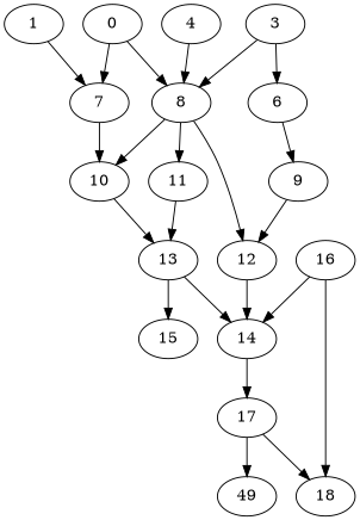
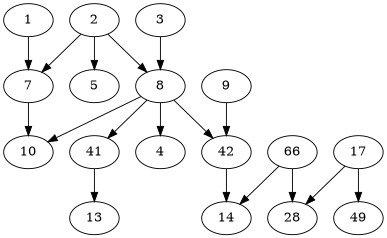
  digraph {
    node [alpha=0.10 expect_size=44942336]
    1 [alpha=0.02 expect_size=20849664]
    7 [alpha=0.11]
-   2 [alpha=0.02 label=0]
+   5 [alpha=0.08 expect_size=23792640]
+   2 [alpha=0.02]
    8 [alpha=0.04 expect_size=19752960]
    10 [expect_size=6506496]
-   11 [alpha=0.05 expect_size=33435648]
-   12 [alpha=0.11 expect_size=39181312]
+   11 [alpha=0.05 expect_size=33435648 label=41]
+   12 [alpha=0.11 expect_size=39181312 label=42]
    13 [alpha=0.17 expect_size=43062272]
    3 [alpha=0.17 expect_size=45497344]
-   6 [expect_size=46998528]
    9 [alpha=0.08 expect_size=45735936]
    4 [alpha=0.14 expect_size=43505664]
    14 [alpha=0.15 expect_size=35762176]
-   15 [expect_size=22509568]
    17 [alpha=0.01 expect_size=18749440]
-   16 [alpha=0.09 expect_size=42530816]
-   18 [alpha=0.13 expect_size=44974080]
+   16 [alpha=0.09 expect_size=42530816 label=66]
+   18 [alpha=0.13 expect_size=44974080 label=28]
    n19 [alpha=0.12 expect_size=8006656 label=49]
    1 -> 7
    7 -> 10
    2 -> 7
+   2 -> 5
    2 -> 8
    8 -> 10
    8 -> 11
    8 -> 12
-   10 -> 13
    11 -> 13
    12 -> 14
-   13 -> 14
-   13 -> 15
    3 -> 8
-   3 -> 6
-   6 -> 9
    9 -> 12
-   4 -> 8
-   14 -> 17
+   8 -> 4
    17 -> 18
    17 -> n19
    16 -> 14
    16 -> 18
  }
